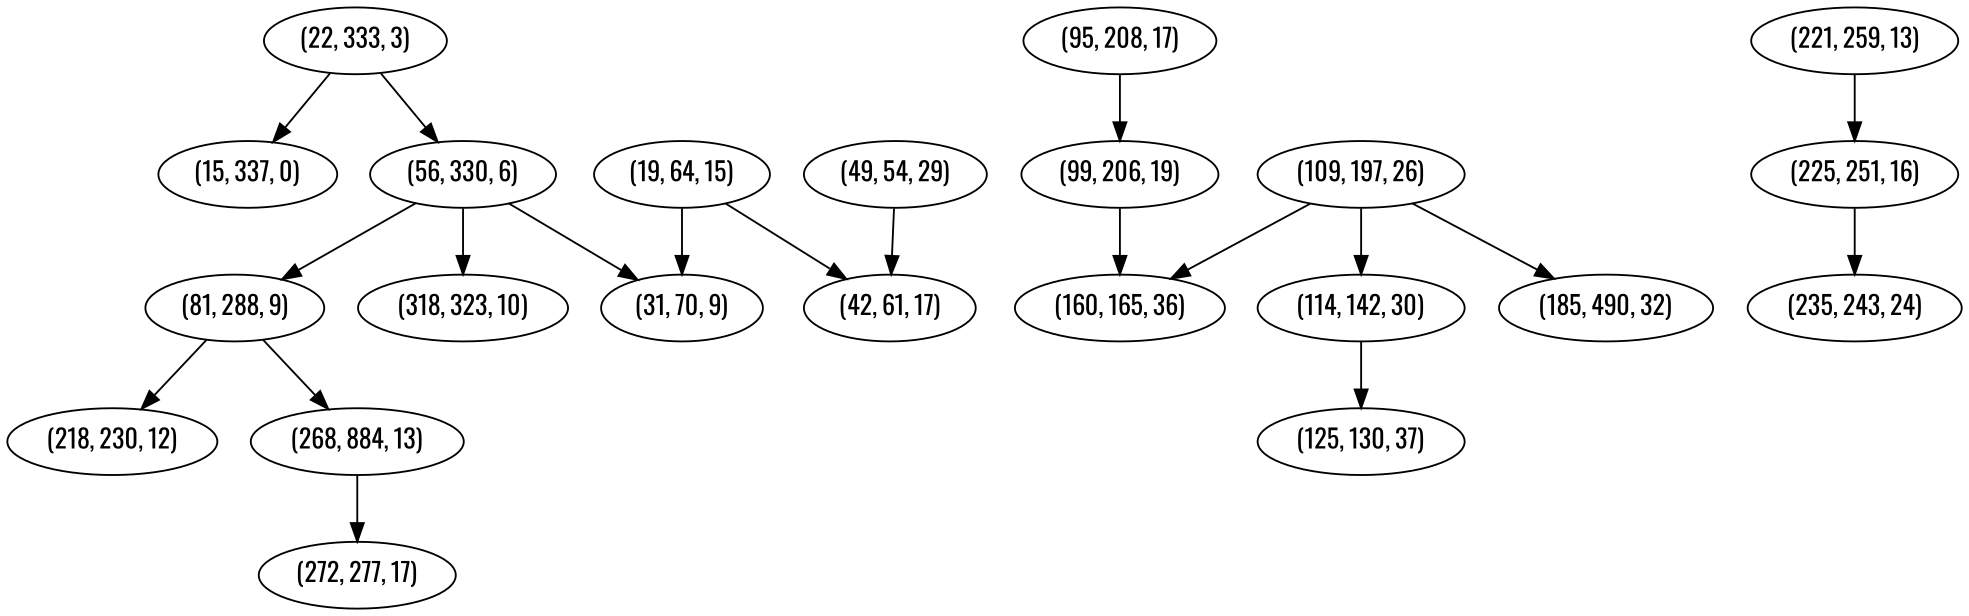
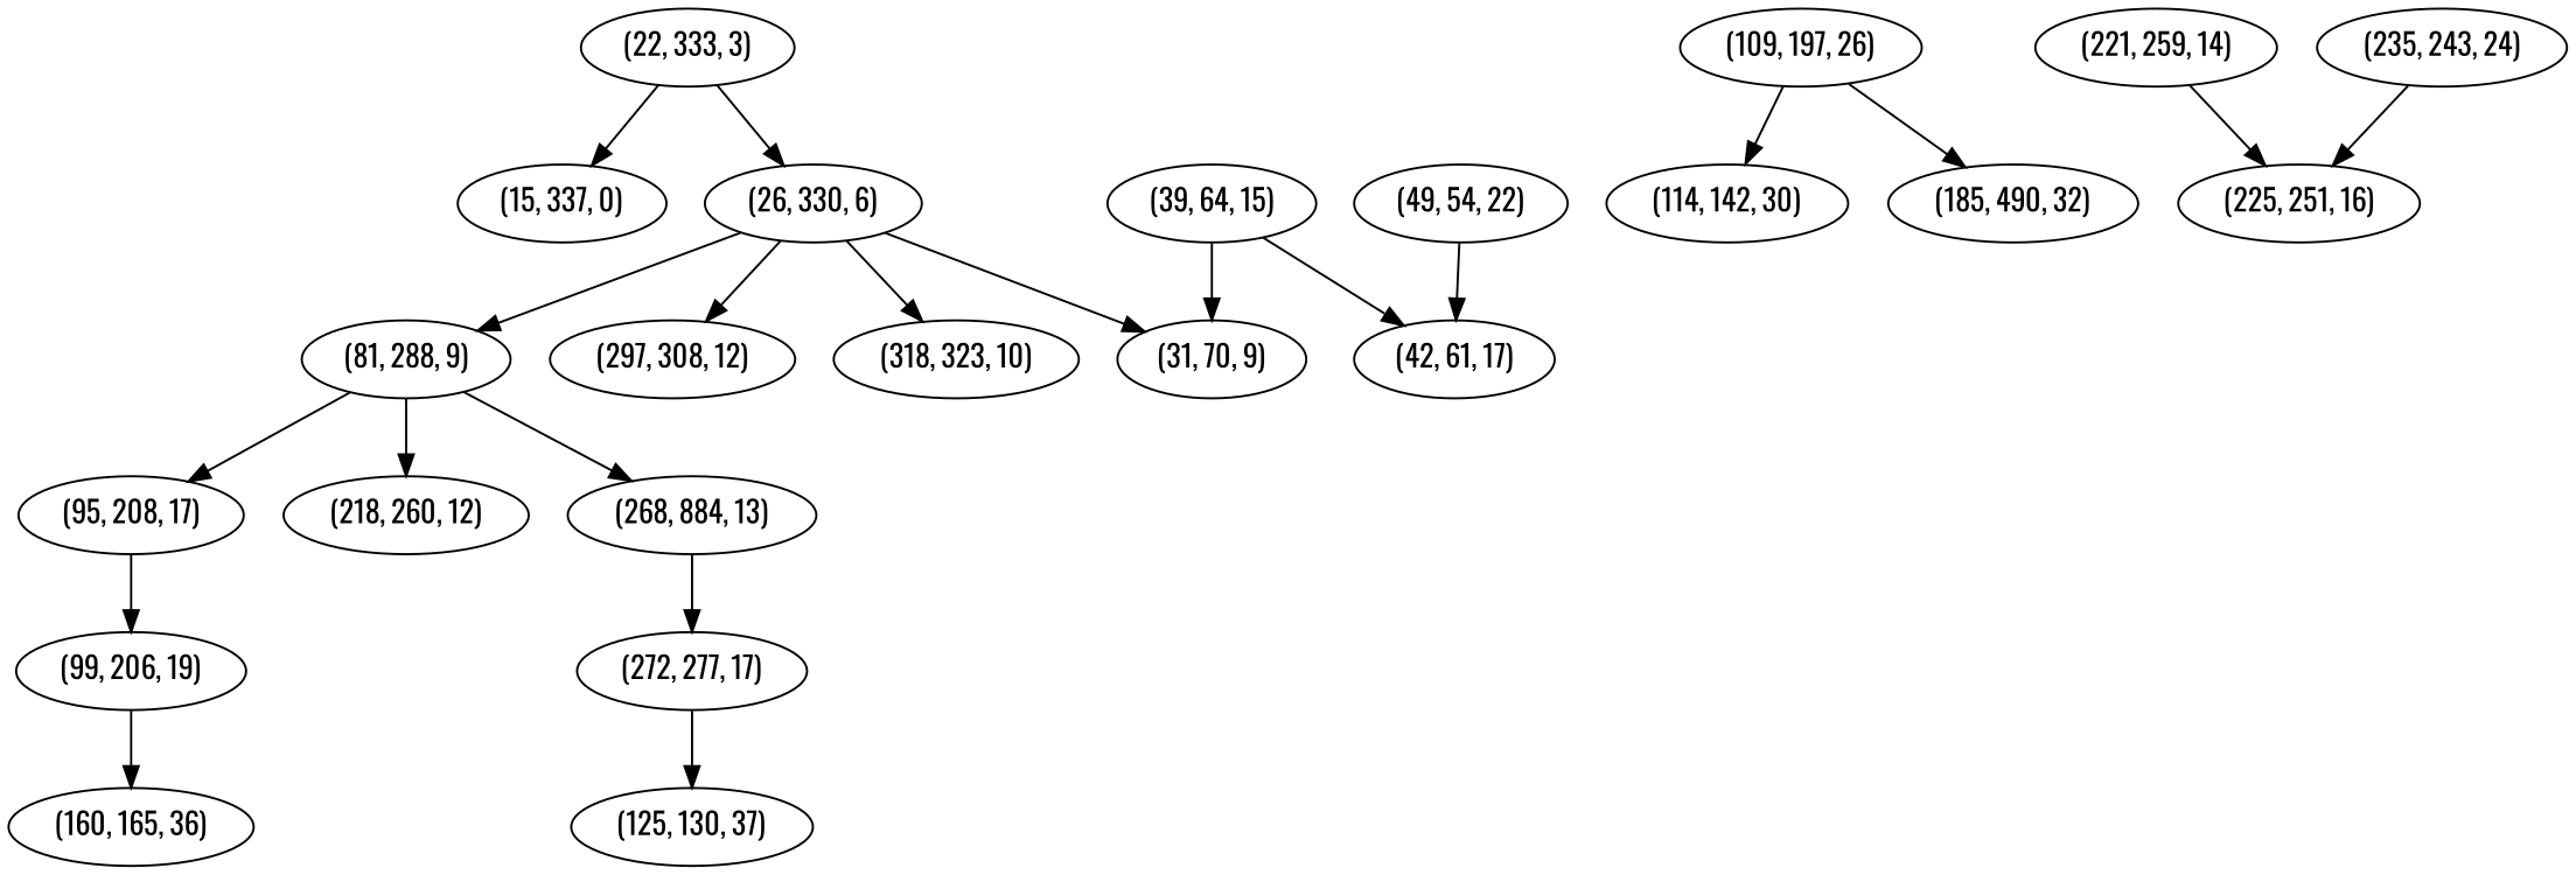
  digraph {
    fontname=Oswald
    node [fontname=Oswald]
    edge [fontname=Oswald]
    "(22, 333, 3)"
    "(15, 337, 0)"
-   "(26, 330, 6)" [label="(56, 330, 6)"]
+   "(26, 330, 6)"
    "(31, 70, 9)"
    "(81, 288, 9)"
+   "(297, 308, 12)"
    "(318, 323, 10)"
    "(95, 208, 17)"
-   "(218, 260, 12)" [label="(218, 230, 12)"]
+   "(218, 260, 12)"
    n10 [label="(268, 884, 13)"]
-   "(39, 64, 15)" [label="(19, 64, 15)"]
+   "(39, 64, 15)"
    "(42, 61, 17)"
-   "(49, 54, 22)" [label="(49, 54, 29)"]
+   "(49, 54, 22)"
    "(99, 206, 19)"
    "(272, 277, 17)"
    "(160, 165, 36)"
    "(109, 197, 26)"
    "(114, 142, 30)"
    n19 [label="(185, 490, 32)"]
    "(125, 130, 37)"
-   "(221, 259, 13)"
+   "(221, 259, 13)" [label="(221, 259, 14)"]
    "(225, 251, 16)"
    "(235, 243, 24)"
    "(22, 333, 3)" -> "(15, 337, 0)"
    "(22, 333, 3)" -> "(26, 330, 6)"
    "(26, 330, 6)" -> "(31, 70, 9)"
    "(26, 330, 6)" -> "(81, 288, 9)"
+   "(26, 330, 6)" -> "(297, 308, 12)"
    "(26, 330, 6)" -> "(318, 323, 10)"
+   "(81, 288, 9)" -> "(95, 208, 17)"
    "(81, 288, 9)" -> "(218, 260, 12)"
    "(81, 288, 9)" -> n10
    "(95, 208, 17)" -> "(99, 206, 19)"
    n10 -> "(272, 277, 17)"
    "(39, 64, 15)" -> "(31, 70, 9)"
    "(39, 64, 15)" -> "(42, 61, 17)"
    "(49, 54, 22)" -> "(42, 61, 17)"
    "(99, 206, 19)" -> "(160, 165, 36)"
-   "(109, 197, 26)" -> "(160, 165, 36)"
    "(109, 197, 26)" -> "(114, 142, 30)"
    "(109, 197, 26)" -> n19
-   "(114, 142, 30)" -> "(125, 130, 37)"
+   "(272, 277, 17)" -> "(125, 130, 37)"
    "(221, 259, 13)" -> "(225, 251, 16)"
-   "(225, 251, 16)" -> "(235, 243, 24)"
+   "(235, 243, 24)" -> "(225, 251, 16)"
  }
